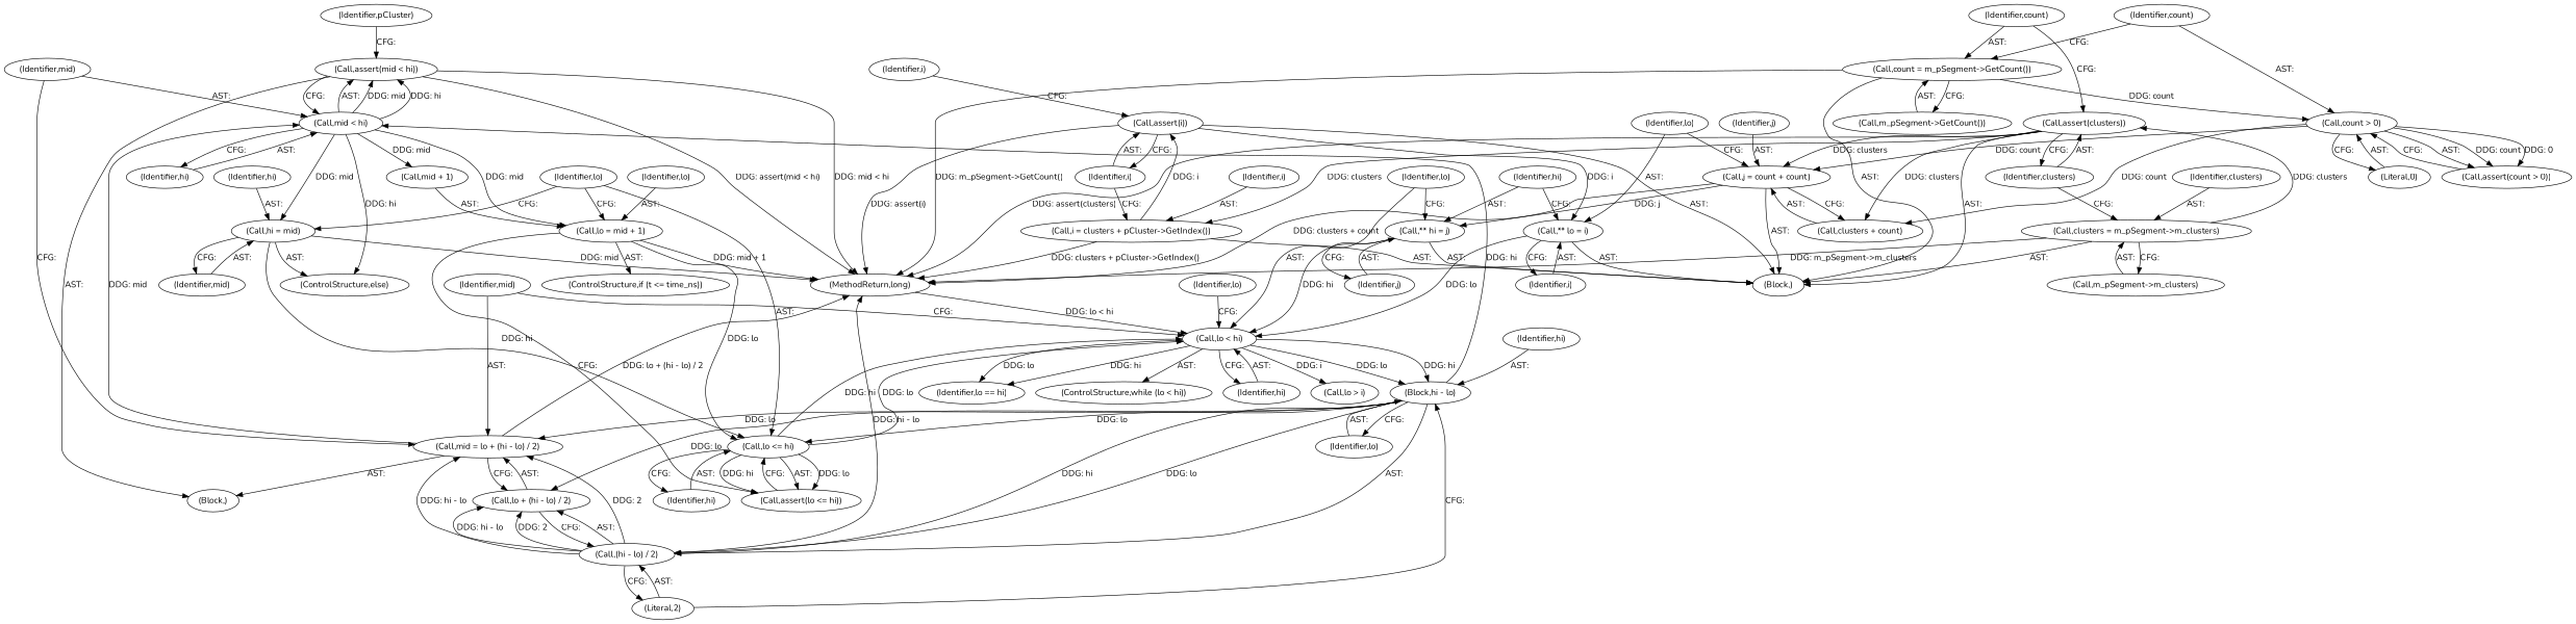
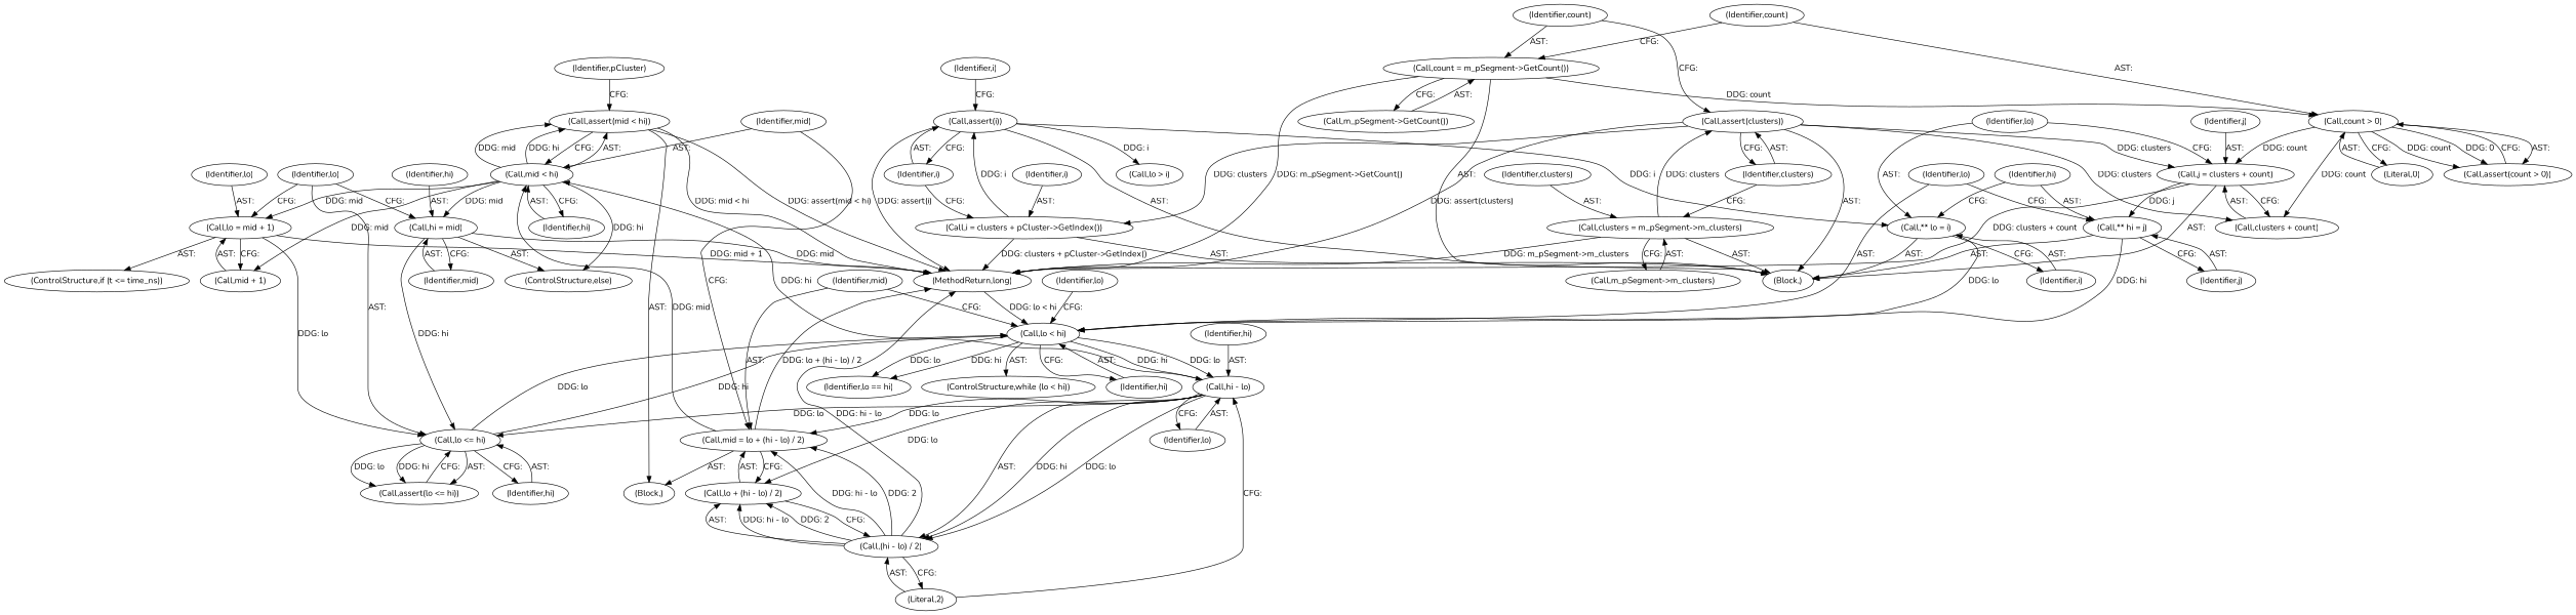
  digraph {
    fontname=Nunito
    node [fontname=Nunito]
    edge [fontname=Nunito]
    n1 [label="(Call,assert(mid < hi))"]
    n2 [label="(Call,mid < hi)"]
    n3 [label="(MethodReturn,long)"]
    n4 [label="(Block,)"]
    n5 [label="(Call,lo = mid + 1)"]
    n6 [label="(Call,hi = mid)"]
    n7 [label="(Call,mid + 1)"]
    n8 [label="(Identifier,hi)"]
    n9 [label="(ControlStructure,else)"]
    n10 [label="(Call,lo < hi)"]
    n11 [label="(Call,lo <= hi)"]
    n12 [label="(Call,assert(lo <= hi))"]
    n13 [label="(Identifier,hi)"]
    n14 [label="(ControlStructure,if (t <= time_ns))"]
    n15 [label="(Identifier,mid)"]
    n16 [label="(Call,mid = lo + (hi - lo) / 2)"]
    n17 [label="(Call,lo + (hi - lo) / 2)"]
    n18 [label="(Call,(hi - lo) / 2)"]
-   n19 [label="(Block,hi - lo)"]
+   n19 [label="(Call,hi - lo)"]
    n20 [label="(Identifier,lo)"]
    n21 [label="(Literal,2)"]
    n22 [label="(Identifier,lo == hi)"]
    n23 [label="(ControlStructure,while (lo < hi))"]
    n24 [label="(Identifier,hi)"]
    n25 [label="(Call,** lo = i)"]
    n26 [label="(Identifier,i)"]
    n27 [label="(Block,)"]
    n28 [label="(Call,assert(i))"]
    n29 [label="(Identifier,i)"]
    n30 [label="(Call,lo > i)"]
    n31 [label="(Call,i = clusters + pCluster->GetIndex())"]
    n32 [label="(Call,assert(clusters))"]
-   n33 [label="(Call,j = count + count)"]
+   n33 [label="(Call,j = clusters + count)"]
    n34 [label="(Call,clusters + count)"]
    n35 [label="(Identifier,clusters)"]
    n36 [label="(Call,** hi = j)"]
    n37 [label="(Call,clusters = m_pSegment->m_clusters)"]
    n38 [label="(Call,m_pSegment->m_clusters)"]
    n39 [label="(Identifier,j)"]
    n40 [label="(Call,count > 0)"]
    n41 [label="(Literal,0)"]
    n42 [label="(Call,assert(count > 0))"]
    n43 [label="(Call,count = m_pSegment->GetCount())"]
    n44 [label="(Call,m_pSegment->GetCount())"]
    n45 [label="(Identifier,count)"]
    n46 [label="(Identifier,lo)"]
    n47 [label="(Identifier,clusters)"]
    n48 [label="(Identifier,lo)"]
    n49 [label="(Identifier,count)"]
    n50 [label="(Identifier,mid)"]
    n51 [label="(Identifier,i)"]
    n52 [label="(Identifier,hi)"]
    n53 [label="(Identifier,hi)"]
    n54 [label="(Identifier,pCluster)"]
    n55 [label="(Identifier,i)"]
    n56 [label="(Identifier,j)"]
    n57 [label="(Identifier,lo)"]
    n58 [label="(Identifier,hi)"]
    n59 [label="(Identifier,lo)"]
    n60 [label="(Identifier,lo)"]
    n61 [label="(Identifier,mid)"]
    n1 -> n2 [label="CFG: "]
    n1 -> n3 [label="DDG: mid < hi"]
    n1 -> n3 [label="DDG: assert(mid < hi)"]
    n1 -> n4 [label="AST: "]
    n2 -> n1 [label="AST: "]
    n2 -> n1 [label="DDG: mid"]
    n2 -> n1 [label="DDG: hi"]
    n2 -> n5 [label="DDG: mid"]
    n2 -> n6 [label="DDG: mid"]
    n2 -> n7 [label="DDG: mid"]
    n2 -> n8 [label="CFG: "]
    n2 -> n9 [label="DDG: hi"]
    n3 -> n10 [label="DDG: lo < hi"]
    n5 -> n3 [label="DDG: mid + 1"]
-   n5 -> n12 [label="CFG: "]
+   n5 -> n7 [label="CFG: "]
    n5 -> n11 [label="DDG: lo"]
    n5 -> n14 [label="AST: "]
    n6 -> n3 [label="DDG: mid"]
    n6 -> n9 [label="AST: "]
    n6 -> n11 [label="DDG: hi"]
    n6 -> n15 [label="CFG: "]
    n7 -> n5 [label="AST: "]
    n8 -> n2 [label="AST: "]
    n10 -> n19 [label="DDG: hi"]
    n10 -> n19 [label="DDG: lo"]
    n10 -> n22 [label="DDG: lo"]
    n10 -> n22 [label="DDG: hi"]
    n10 -> n23 [label="AST: "]
    n10 -> n24 [label="CFG: "]
    n11 -> n10 [label="DDG: lo"]
    n11 -> n10 [label="DDG: hi"]
    n11 -> n12 [label="AST: "]
    n11 -> n12 [label="DDG: lo"]
    n11 -> n12 [label="DDG: hi"]
    n11 -> n13 [label="CFG: "]
    n12 -> n11 [label="CFG: "]
    n13 -> n11 [label="AST: "]
    n15 -> n6 [label="AST: "]
    n16 -> n2 [label="DDG: mid"]
    n16 -> n3 [label="DDG: lo + (hi - lo) / 2"]
    n16 -> n4 [label="AST: "]
    n16 -> n17 [label="CFG: "]
    n17 -> n16 [label="AST: "]
    n17 -> n18 [label="CFG: "]
    n18 -> n3 [label="DDG: hi - lo"]
    n18 -> n16 [label="DDG: hi - lo"]
    n18 -> n16 [label="DDG: 2"]
    n18 -> n17 [label="AST: "]
    n18 -> n17 [label="DDG: hi - lo"]
    n18 -> n17 [label="DDG: 2"]
    n18 -> n21 [label="CFG: "]
    n19 -> n2 [label="DDG: hi"]
    n19 -> n11 [label="DDG: lo"]
    n19 -> n16 [label="DDG: lo"]
    n19 -> n17 [label="DDG: lo"]
    n19 -> n18 [label="AST: "]
    n19 -> n18 [label="DDG: hi"]
    n19 -> n18 [label="DDG: lo"]
    n19 -> n20 [label="CFG: "]
    n20 -> n19 [label="AST: "]
    n21 -> n18 [label="AST: "]
    n21 -> n19 [label="CFG: "]
    n24 -> n10 [label="AST: "]
    n25 -> n10 [label="DDG: lo"]
    n25 -> n26 [label="CFG: "]
    n25 -> n27 [label="AST: "]
    n26 -> n25 [label="AST: "]
    n28 -> n3 [label="DDG: assert(i)"]
    n28 -> n25 [label="DDG: i"]
    n28 -> n27 [label="AST: "]
    n28 -> n29 [label="CFG: "]
-   n10 -> n30 [label="DDG: i"]
+   n28 -> n30 [label="DDG: i"]
    n29 -> n28 [label="AST: "]
    n29 -> n31 [label="CFG: "]
    n31 -> n3 [label="DDG: clusters + pCluster->GetIndex()"]
    n31 -> n27 [label="AST: "]
    n31 -> n28 [label="DDG: i"]
    n32 -> n3 [label="DDG: assert(clusters)"]
    n32 -> n27 [label="AST: "]
    n32 -> n31 [label="DDG: clusters"]
    n32 -> n33 [label="DDG: clusters"]
    n32 -> n34 [label="DDG: clusters"]
    n32 -> n35 [label="CFG: "]
    n33 -> n3 [label="DDG: clusters + count"]
    n33 -> n27 [label="AST: "]
    n33 -> n34 [label="CFG: "]
    n33 -> n36 [label="DDG: j"]
    n34 -> n33 [label="AST: "]
    n35 -> n32 [label="AST: "]
    n35 -> n37 [label="CFG: "]
    n36 -> n10 [label="DDG: hi"]
    n36 -> n27 [label="AST: "]
    n36 -> n39 [label="CFG: "]
    n37 -> n3 [label="DDG: m_pSegment->m_clusters"]
    n37 -> n27 [label="AST: "]
    n37 -> n32 [label="DDG: clusters"]
    n37 -> n38 [label="CFG: "]
    n38 -> n37 [label="AST: "]
    n39 -> n36 [label="AST: "]
    n40 -> n33 [label="DDG: count"]
    n40 -> n34 [label="DDG: count"]
    n40 -> n41 [label="CFG: "]
    n40 -> n42 [label="AST: "]
    n40 -> n42 [label="DDG: count"]
    n40 -> n42 [label="DDG: 0"]
    n41 -> n40 [label="AST: "]
    n42 -> n40 [label="CFG: "]
    n43 -> n3 [label="DDG: m_pSegment->GetCount()"]
    n43 -> n27 [label="AST: "]
    n43 -> n40 [label="DDG: count"]
    n43 -> n44 [label="CFG: "]
    n44 -> n43 [label="AST: "]
    n45 -> n32 [label="CFG: "]
    n45 -> n43 [label="AST: "]
    n46 -> n10 [label="CFG: "]
    n47 -> n37 [label="AST: "]
    n48 -> n5 [label="AST: "]
    n49 -> n40 [label="AST: "]
    n49 -> n43 [label="CFG: "]
    n50 -> n10 [label="CFG: "]
    n50 -> n16 [label="AST: "]
    n51 -> n28 [label="CFG: "]
    n52 -> n25 [label="CFG: "]
    n52 -> n36 [label="AST: "]
    n53 -> n6 [label="AST: "]
    n54 -> n1 [label="CFG: "]
    n55 -> n31 [label="AST: "]
    n56 -> n33 [label="AST: "]
    n57 -> n25 [label="AST: "]
    n57 -> n33 [label="CFG: "]
    n58 -> n19 [label="AST: "]
    n59 -> n5 [label="CFG: "]
    n59 -> n6 [label="CFG: "]
    n59 -> n11 [label="AST: "]
    n60 -> n10 [label="AST: "]
    n60 -> n36 [label="CFG: "]
    n61 -> n2 [label="AST: "]
    n61 -> n16 [label="CFG: "]
  }
